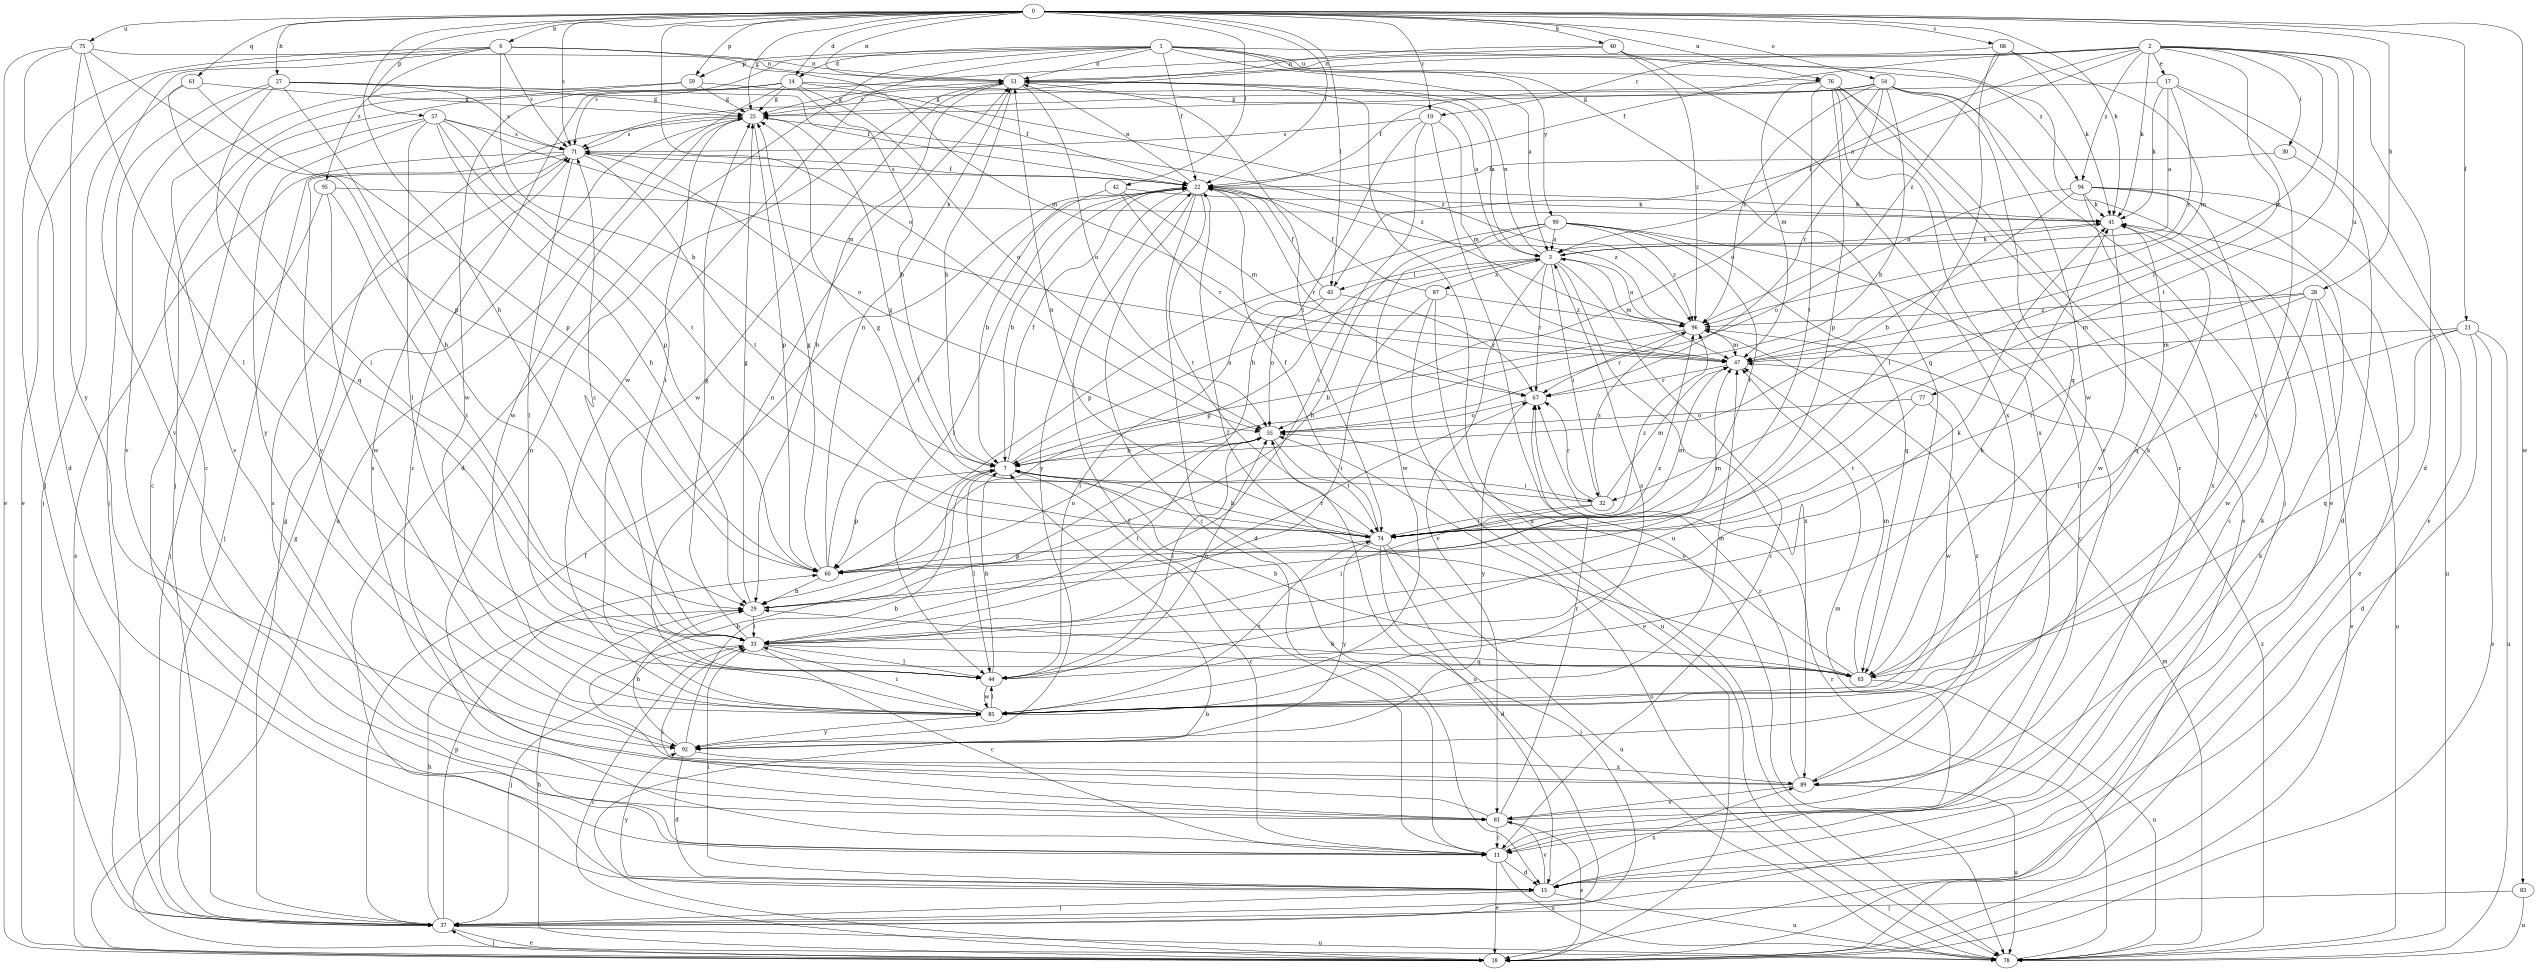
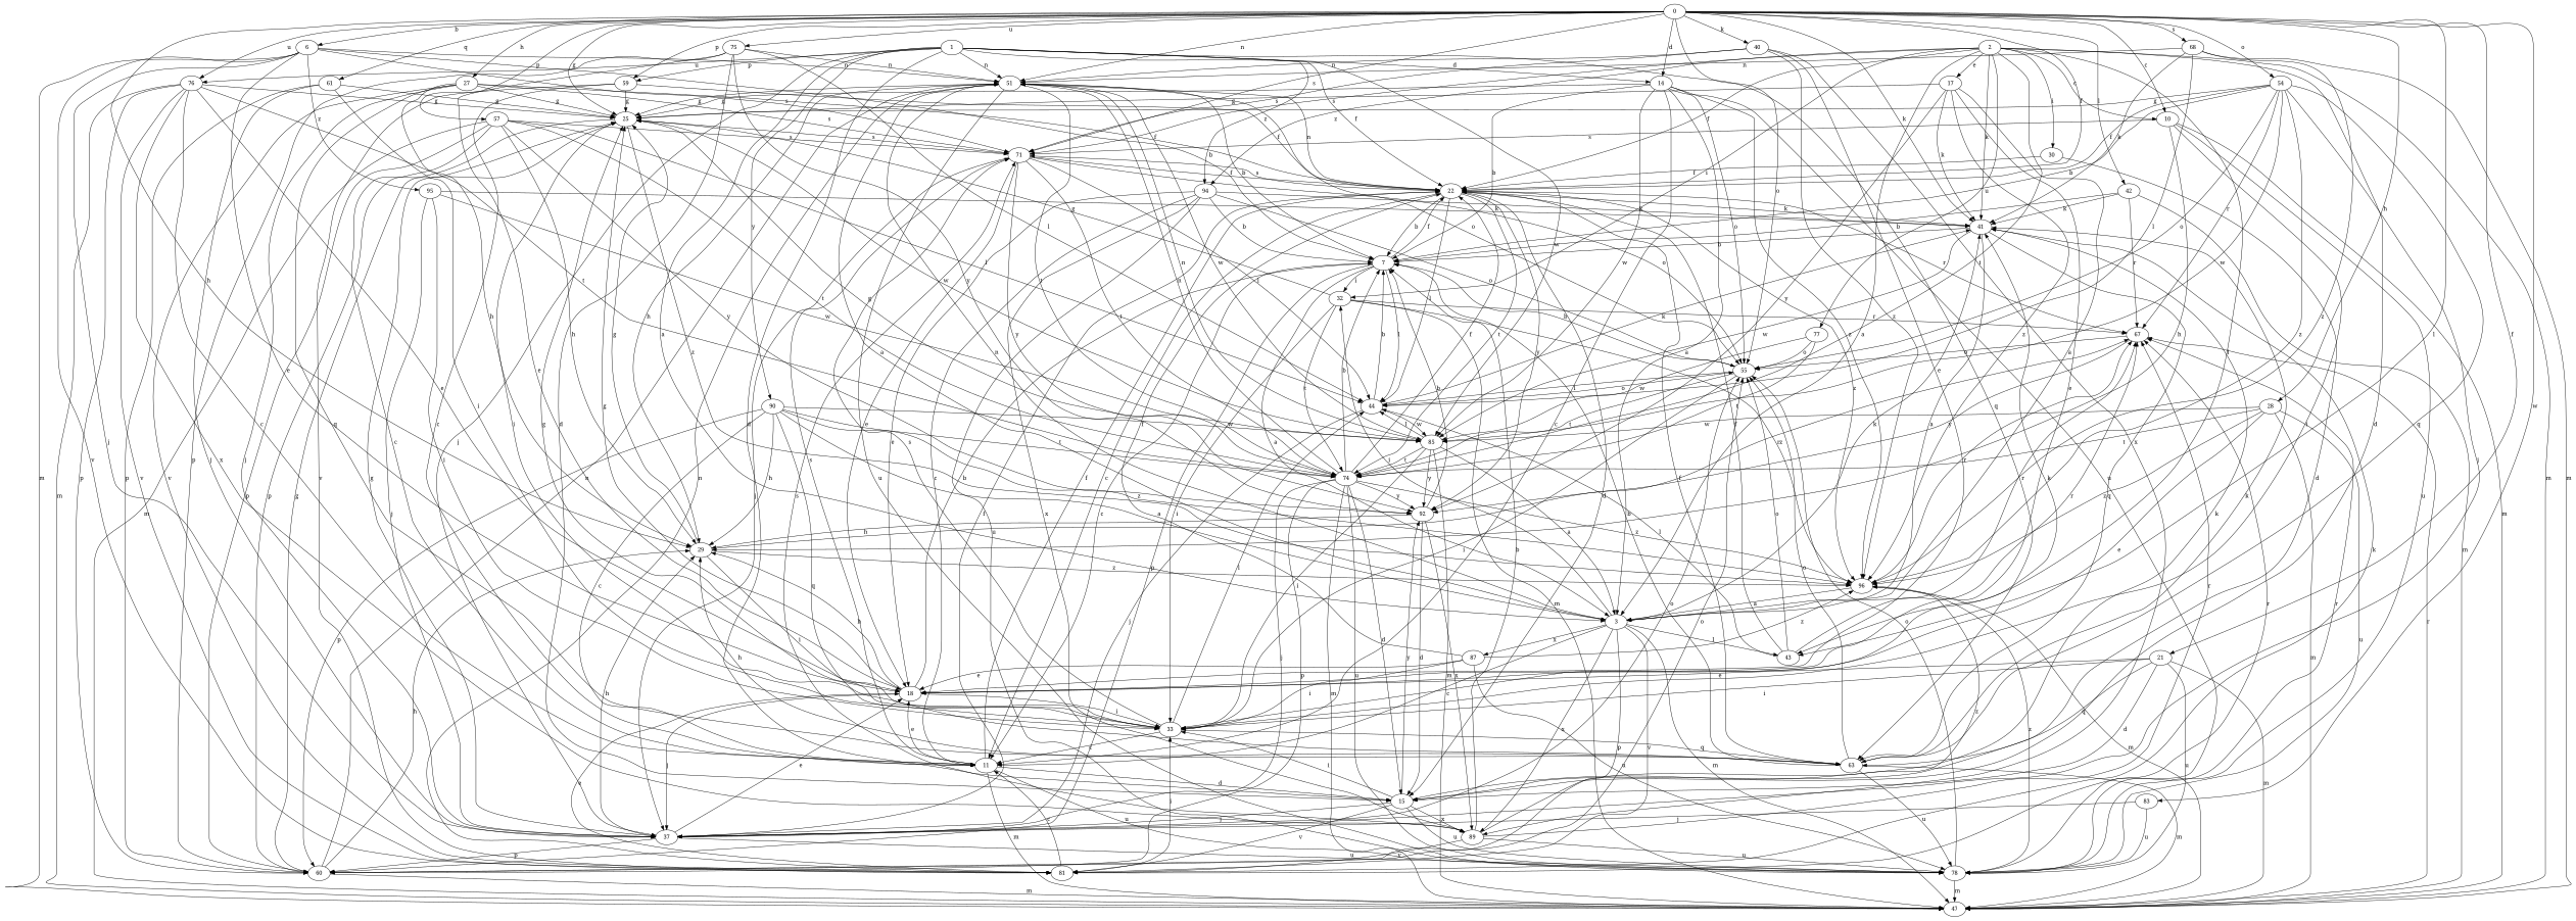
  strict digraph {
    fontname="Noto Serif"
    node [fontname="Noto Serif"]
    edge [fontname="Noto Serif"]
    0
    6
    10
    14
    21
    22
    25
    27
    28
    29
    40
    41
    42
    43
    51
    54
    55
    57
    59
    61
    68
    71
    75
    76
    83
    37
    47
    81
    7
    18
    95
    33
    78
    3
    85
    11
    96
    15
    63
    74
    67
    44
    92
    60
    89
    1
    90
    94
    32
    87
    2
    17
    30
    77
    0 -> 6 [label=b]
    0 -> 10 [label=c]
    0 -> 14 [label=d]
    0 -> 21 [label=f]
    0 -> 22 [label=f]
    0 -> 25 [label=g]
    0 -> 27 [label=h]
    0 -> 28 [label=h]
    0 -> 29 [label=h]
    0 -> 40 [label=k]
    0 -> 41 [label=k]
    0 -> 42 [label=l]
    0 -> 43 [label=l]
    0 -> 51 [label=n]
    0 -> 54 [label=o]
    0 -> 55 [label=o]
    0 -> 57 [label=p]
    0 -> 59 [label=p]
    0 -> 61 [label=q]
    0 -> 68 [label=s]
    0 -> 71 [label=s]
    0 -> 75 [label=u]
    0 -> 76 [label=u]
    0 -> 83 [label=w]
    6 -> 51 [label=n]
    6 -> 71 [label=s]
    6 -> 37 [label=j]
    6 -> 47 [label=m]
    6 -> 81 [label=v]
    6 -> 7 [label=b]
    6 -> 18 [label=e]
    6 -> 95 [label=z]
    10 -> 29 [label=h]
    10 -> 71 [label=s]
    10 -> 47 [label=m]
    10 -> 33 [label=i]
    10 -> 78 [label=u]
    14 -> 25 [label=g]
    14 -> 55 [label=o]
    14 -> 7 [label=b]
    14 -> 78 [label=u]
    14 -> 3 [label=a]
    14 -> 85 [label=w]
    14 -> 11 [label=c]
    14 -> 96 [label=z]
    21 -> 47 [label=m]
    21 -> 18 [label=e]
    21 -> 33 [label=i]
    21 -> 78 [label=u]
    21 -> 15 [label=d]
    21 -> 63 [label=q]
    22 -> 41 [label=k]
    22 -> 51 [label=n]
    22 -> 71 [label=s]
    22 -> 7 [label=b]
    22 -> 11 [label=c]
    22 -> 96 [label=z]
    22 -> 15 [label=d]
    22 -> 74 [label=t]
    22 -> 67 [label=r]
    22 -> 44 [label=l]
    22 -> 92 [label=y]
    25 -> 71 [label=s]
    25 -> 33 [label=i]
    25 -> 85 [label=w]
    25 -> 96 [label=z]
    25 -> 60 [label=p]
    27 -> 22 [label=f]
    27 -> 25 [label=g]
    27 -> 29 [label=h]
    27 -> 71 [label=s]
    27 -> 37 [label=j]
    27 -> 81 [label=v]
    27 -> 63 [label=q]
    28 -> 47 [label=m]
    28 -> 18 [label=e]
    28 -> 78 [label=u]
    28 -> 85 [label=w]
    28 -> 96 [label=z]
    28 -> 74 [label=t]
    29 -> 25 [label=g]
    29 -> 33 [label=i]
    29 -> 96 [label=z]
    29 -> 67 [label=r]
    40 -> 51 [label=n]
    40 -> 71 [label=s]
    40 -> 18 [label=e]
    40 -> 96 [label=z]
    40 -> 89 [label=x]
    41 -> 3 [label=a]
    41 -> 85 [label=w]
    41 -> 63 [label=q]
    42 -> 41 [label=k]
    42 -> 47 [label=m]
    42 -> 7 [label=b]
    42 -> 67 [label=r]
    43 -> 22 [label=f]
    43 -> 55 [label=o]
    43 -> 67 [label=r]
    43 -> 44 [label=l]
    51 -> 25 [label=g]
    51 -> 29 [label=h]
    51 -> 55 [label=o]
    51 -> 7 [label=b]
    51 -> 78 [label=u]
    51 -> 3 [label=a]
    51 -> 85 [label=w]
    51 -> 74 [label=t]
    54 -> 22 [label=f]
    54 -> 25 [label=g]
    54 -> 55 [label=o]
    54 -> 37 [label=j]
    54 -> 7 [label=b]
    54 -> 85 [label=w]
    54 -> 96 [label=z]
    54 -> 63 [label=q]
    54 -> 67 [label=r]
    55 -> 7 [label=b]
    55 -> 33 [label=i]
    55 -> 74 [label=t]
    55 -> 44 [label=l]
    57 -> 29 [label=h]
    57 -> 71 [label=s]
    57 -> 47 [label=m]
    57 -> 11 [label=c]
    57 -> 74 [label=t]
    57 -> 44 [label=l]
    57 -> 92 [label=y]
    57 -> 60 [label=p]
    59 -> 22 [label=f]
    59 -> 25 [label=g]
    59 -> 81 [label=v]
    59 -> 11 [label=c]
    61 -> 25 [label=g]
    61 -> 37 [label=j]
    61 -> 33 [label=i]
    61 -> 60 [label=p]
    68 -> 41 [label=k]
    68 -> 51 [label=n]
    68 -> 47 [label=m]
    68 -> 96 [label=z]
    68 -> 44 [label=l]
    71 -> 22 [label=f]
    71 -> 55 [label=o]
    71 -> 37 [label=j]
    71 -> 18 [label=e]
    71 -> 74 [label=t]
    71 -> 44 [label=l]
    71 -> 92 [label=y]
    75 -> 51 [label=n]
    75 -> 18 [label=e]
    75 -> 15 [label=d]
    75 -> 44 [label=l]
    75 -> 92 [label=y]
    75 -> 60 [label=p]
    76 -> 25 [label=g]
    76 -> 47 [label=m]
    76 -> 81 [label=v]
    76 -> 18 [label=e]
    76 -> 11 [label=c]
    76 -> 74 [label=t]
    76 -> 60 [label=p]
    76 -> 89 [label=x]
    83 -> 37 [label=j]
    83 -> 78 [label=u]
    37 -> 22 [label=f]
    37 -> 25 [label=g]
    37 -> 29 [label=h]
    37 -> 55 [label=o]
    37 -> 18 [label=e]
    37 -> 78 [label=u]
    37 -> 60 [label=p]
    47 -> 67 [label=r]
    81 -> 41 [label=k]
    81 -> 51 [label=n]
    81 -> 18 [label=e]
    81 -> 33 [label=i]
    81 -> 11 [label=c]
    81 -> 67 [label=r]
    7 -> 22 [label=f]
    7 -> 3 [label=a]
    7 -> 11 [label=c]
    7 -> 44 [label=l]
    7 -> 60 [label=p]
    7 -> 32 [label=i]
    18 -> 25 [label=g]
    18 -> 29 [label=h]
    18 -> 37 [label=j]
    18 -> 7 [label=b]
    18 -> 33 [label=i]
    95 -> 41 [label=k]
    95 -> 37 [label=j]
    95 -> 33 [label=i]
    95 -> 85 [label=w]
    33 -> 25 [label=g]
    33 -> 41 [label=k]
    33 -> 71 [label=s]
    33 -> 11 [label=c]
    33 -> 63 [label=q]
    33 -> 44 [label=l]
    78 -> 55 [label=o]
    78 -> 47 [label=m]
    78 -> 96 [label=z]
    78 -> 67 [label=r]
    3 -> 41 [label=k]
    3 -> 43 [label=l]
    3 -> 51 [label=n]
    3 -> 47 [label=m]
    3 -> 81 [label=v]
    3 -> 11 [label=c]
    3 -> 67 [label=r]
    3 -> 60 [label=p]
    3 -> 89 [label=x]
    3 -> 32 [label=i]
    3 -> 87 [label=x]
    85 -> 51 [label=n]
    85 -> 47 [label=m]
    85 -> 33 [label=i]
    85 -> 3 [label=a]
    85 -> 74 [label=t]
    85 -> 44 [label=l]
    85 -> 92 [label=y]
    11 -> 22 [label=f]
    11 -> 71 [label=s]
    11 -> 47 [label=m]
    11 -> 18 [label=e]
    11 -> 78 [label=u]
    11 -> 15 [label=d]
    96 -> 47 [label=m]
-   96 -> 7 [label=b]
+   41 -> 7 [label=b]
    96 -> 3 [label=a]
    96 -> 67 [label=r]
    15 -> 41 [label=k]
    15 -> 37 [label=j]
    15 -> 81 [label=v]
    15 -> 33 [label=i]
    15 -> 78 [label=u]
    15 -> 92 [label=y]
    15 -> 89 [label=x]
    63 -> 22 [label=f]
    63 -> 29 [label=h]
    63 -> 41 [label=k]
    63 -> 55 [label=o]
    63 -> 47 [label=m]
    63 -> 7 [label=b]
    63 -> 78 [label=u]
    74 -> 22 [label=f]
    74 -> 25 [label=g]
    74 -> 51 [label=n]
    74 -> 37 [label=j]
    74 -> 47 [label=m]
    74 -> 7 [label=b]
    74 -> 78 [label=u]
    74 -> 96 [label=z]
    74 -> 15 [label=d]
    74 -> 92 [label=y]
    74 -> 60 [label=p]
    67 -> 55 [label=o]
    67 -> 92 [label=y]
    44 -> 41 [label=k]
    44 -> 55 [label=o]
-   33 -> 37 [label=j]
+   44 -> 37 [label=j]
    44 -> 7 [label=b]
    44 -> 85 [label=w]
    92 -> 29 [label=h]
    92 -> 7 [label=b]
    92 -> 15 [label=d]
    92 -> 89 [label=x]
-   60 -> 22 [label=f]
    60 -> 25 [label=g]
    60 -> 29 [label=h]
    60 -> 51 [label=n]
    60 -> 55 [label=o]
    60 -> 47 [label=m]
    89 -> 71 [label=s]
    89 -> 81 [label=v]
    89 -> 7 [label=b]
    89 -> 78 [label=u]
    89 -> 96 [label=z]
    89 -> 67 [label=r]
    1 -> 14 [label=d]
    1 -> 22 [label=f]
    1 -> 51 [label=n]
    1 -> 59 [label=p]
    1 -> 76 [label=u]
    1 -> 37 [label=j]
    1 -> 3 [label=a]
    1 -> 85 [label=w]
    1 -> 15 [label=d]
    1 -> 63 [label=q]
    1 -> 90 [label=y]
    1 -> 94 [label=z]
    90 -> 29 [label=h]
    90 -> 3 [label=a]
    90 -> 85 [label=w]
    90 -> 11 [label=c]
    90 -> 96 [label=z]
    90 -> 63 [label=q]
    90 -> 74 [label=t]
    90 -> 60 [label=p]
    94 -> 41 [label=k]
    94 -> 55 [label=o]
    94 -> 7 [label=b]
    94 -> 18 [label=e]
    94 -> 78 [label=u]
    94 -> 11 [label=c]
    94 -> 89 [label=x]
    32 -> 25 [label=g]
    32 -> 47 [label=m]
    32 -> 33 [label=i]
    32 -> 96 [label=z]
    32 -> 74 [label=t]
    32 -> 67 [label=r]
    87 -> 22 [label=f]
    87 -> 18 [label=e]
    87 -> 33 [label=i]
    87 -> 78 [label=u]
    87 -> 96 [label=z]
    2 -> 10 [label=c]
    2 -> 22 [label=f]
    2 -> 41 [label=k]
    2 -> 43 [label=l]
    2 -> 71 [label=s]
    2 -> 47 [label=m]
    2 -> 3 [label=a]
    2 -> 15 [label=d]
    2 -> 74 [label=t]
    2 -> 94 [label=z]
    2 -> 32 [label=i]
    2 -> 17 [label=e]
    2 -> 30 [label=i]
    2 -> 77 [label=u]
    17 -> 25 [label=g]
    17 -> 41 [label=k]
    17 -> 18 [label=e]
    17 -> 3 [label=a]
    17 -> 96 [label=z]
    17 -> 92 [label=y]
    30 -> 22 [label=f]
    30 -> 15 [label=d]
    77 -> 55 [label=o]
    77 -> 85 [label=w]
    77 -> 74 [label=t]
  }
